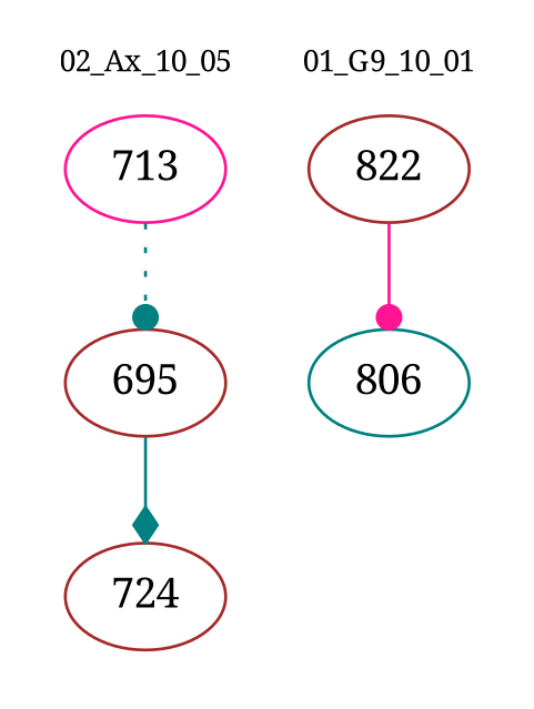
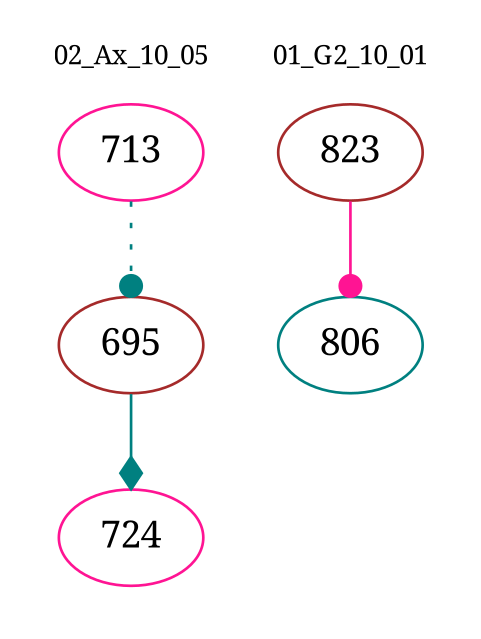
  digraph {
    fontname="Noto Serif"
    node [color=deeppink fontname="Noto Serif"]
    edge [arrowhead=dot color=teal fontname="Noto Serif" style=solid]
    n1 [label=713]
    n2 [color=brown label=695]
-   n3 [color=brown label=724]
-   n4 [color=brown label=822]
+   n3 [label=724]
+   n4 [color=brown label=823]
    n5 [color=teal label=806]
    subgraph cluster_1 {
      color=white
      fontsize=10
      label="02_Ax_10_05"
      n1
      n2
      n3
    }
    subgraph cluster_2 {
      color=white
      fontsize=10
-     label="01_G9_10_01"
+     label="01_G2_10_01"
      n4
      n5
    }
    n1 -> n2 [style=dotted]
    n2 -> n3 [arrowhead=diamond]
    n4 -> n5 [color=deeppink]
  }
